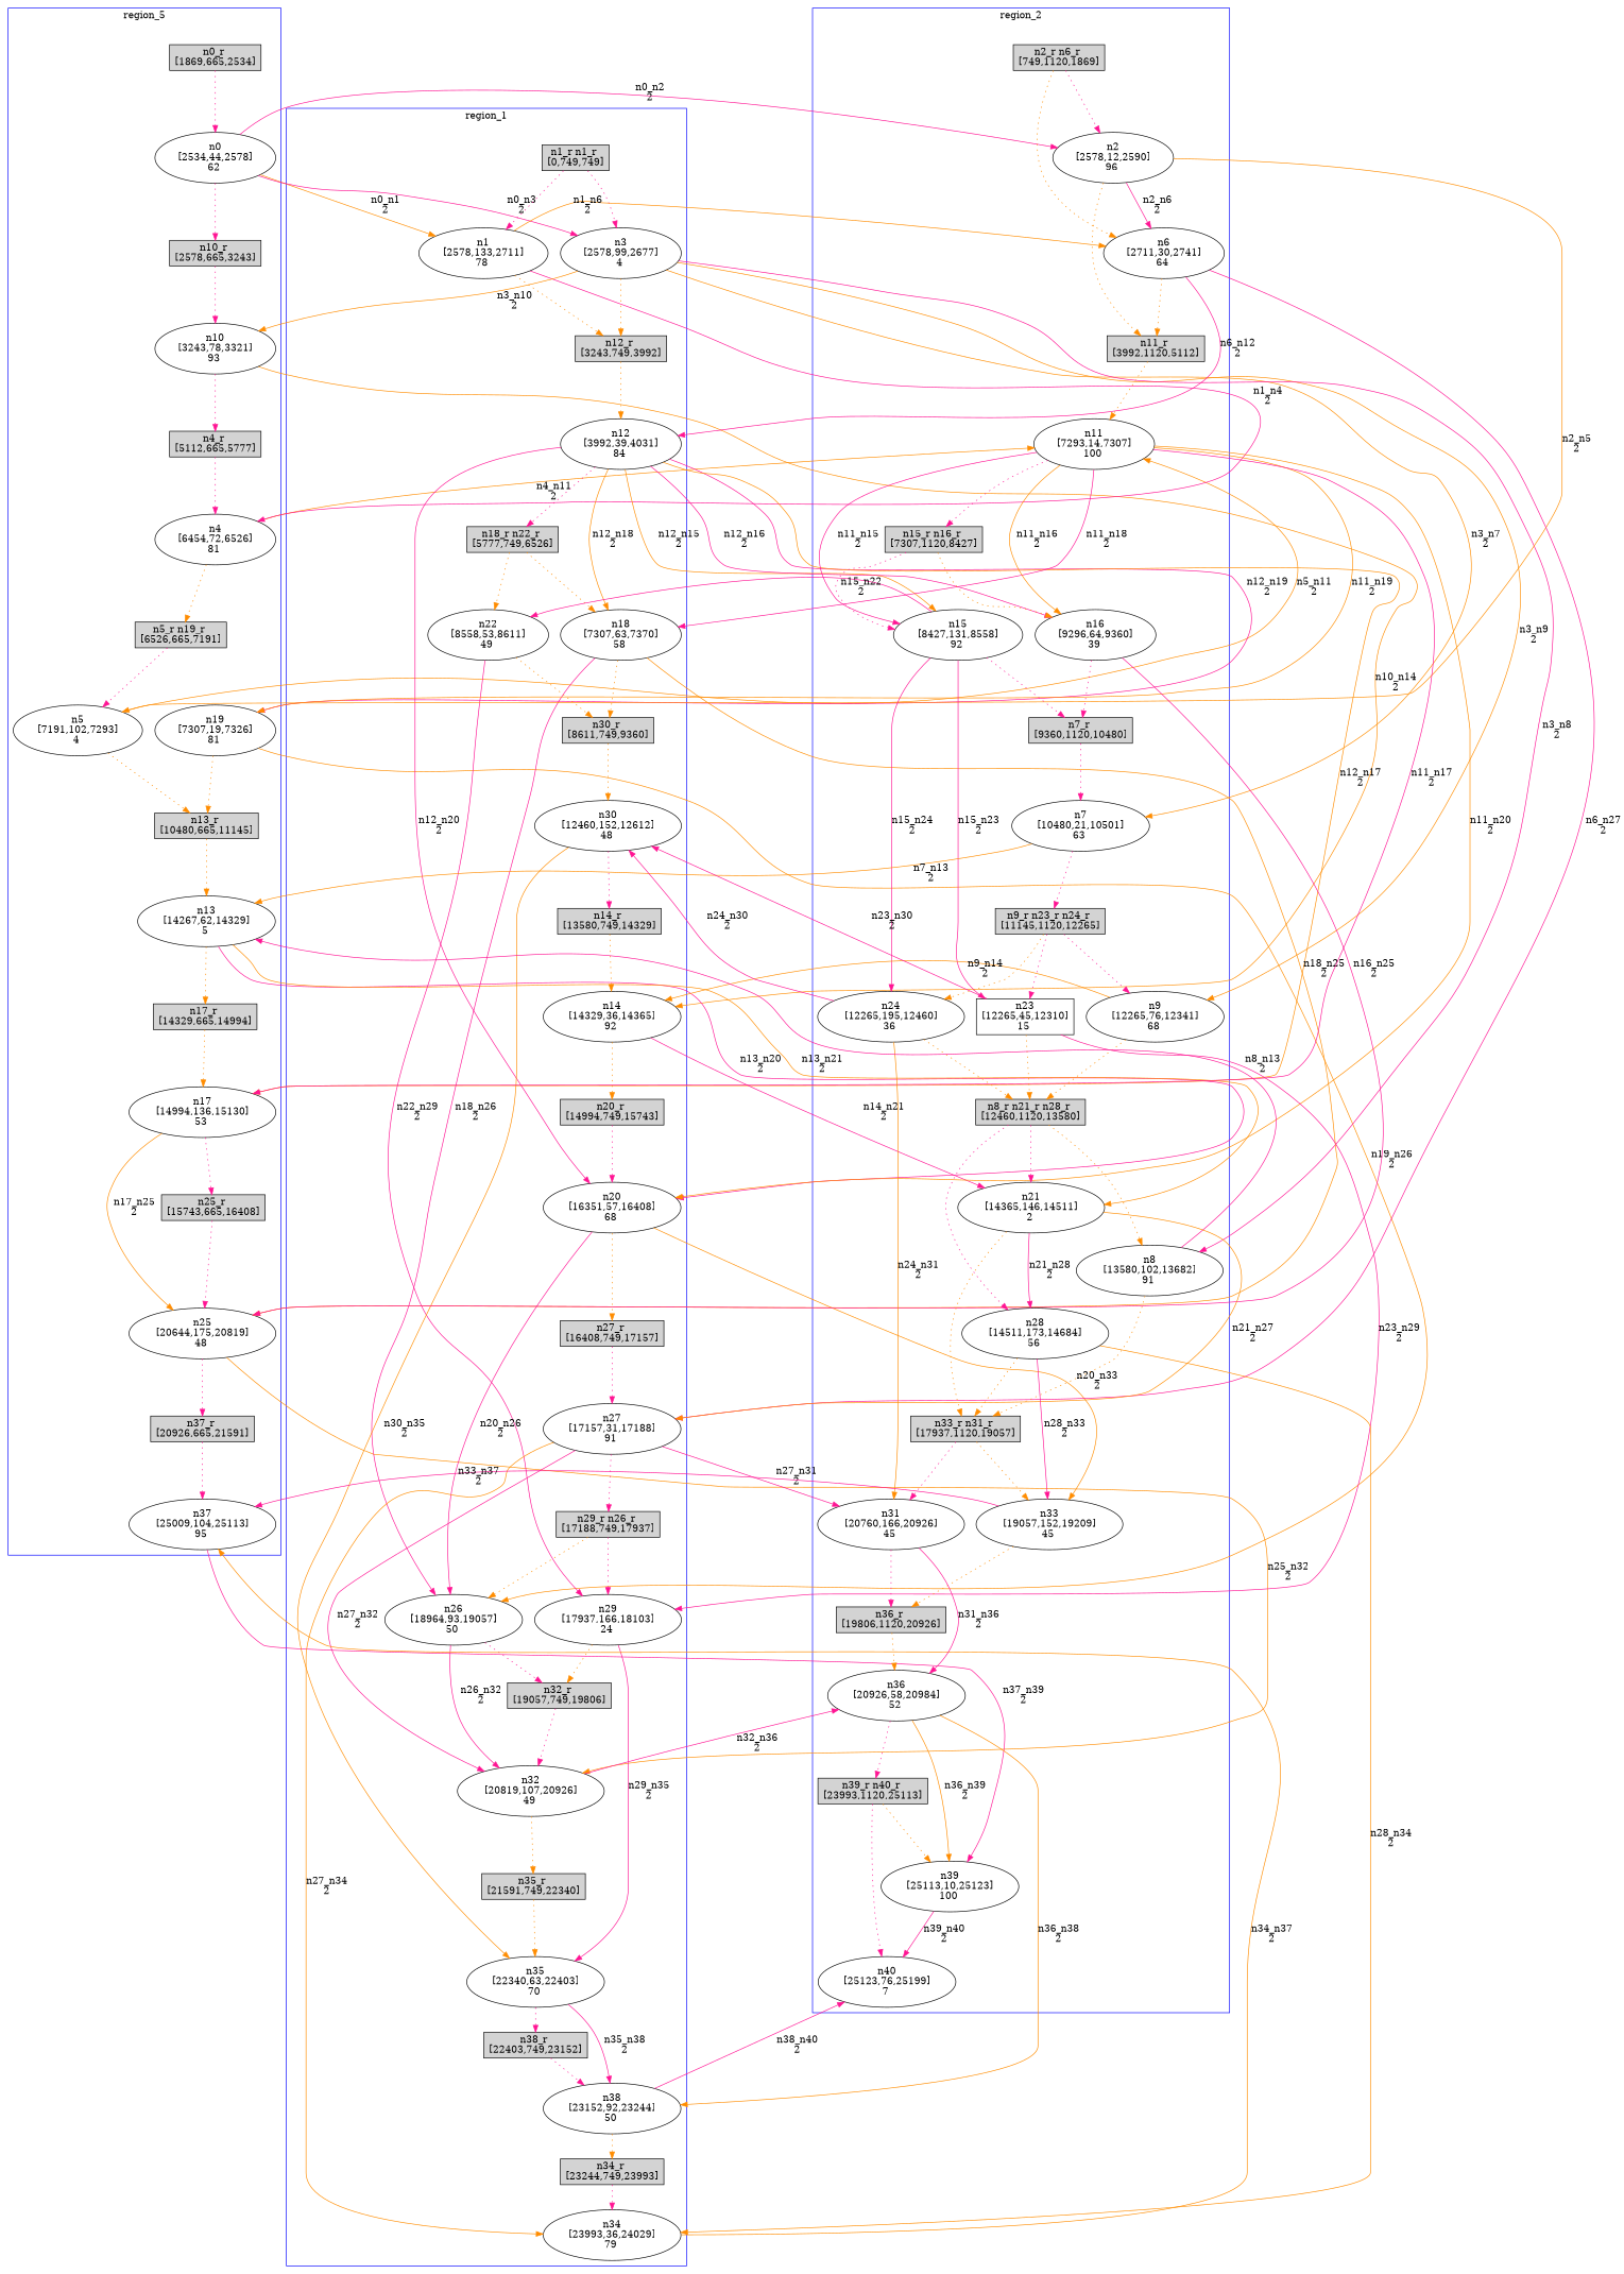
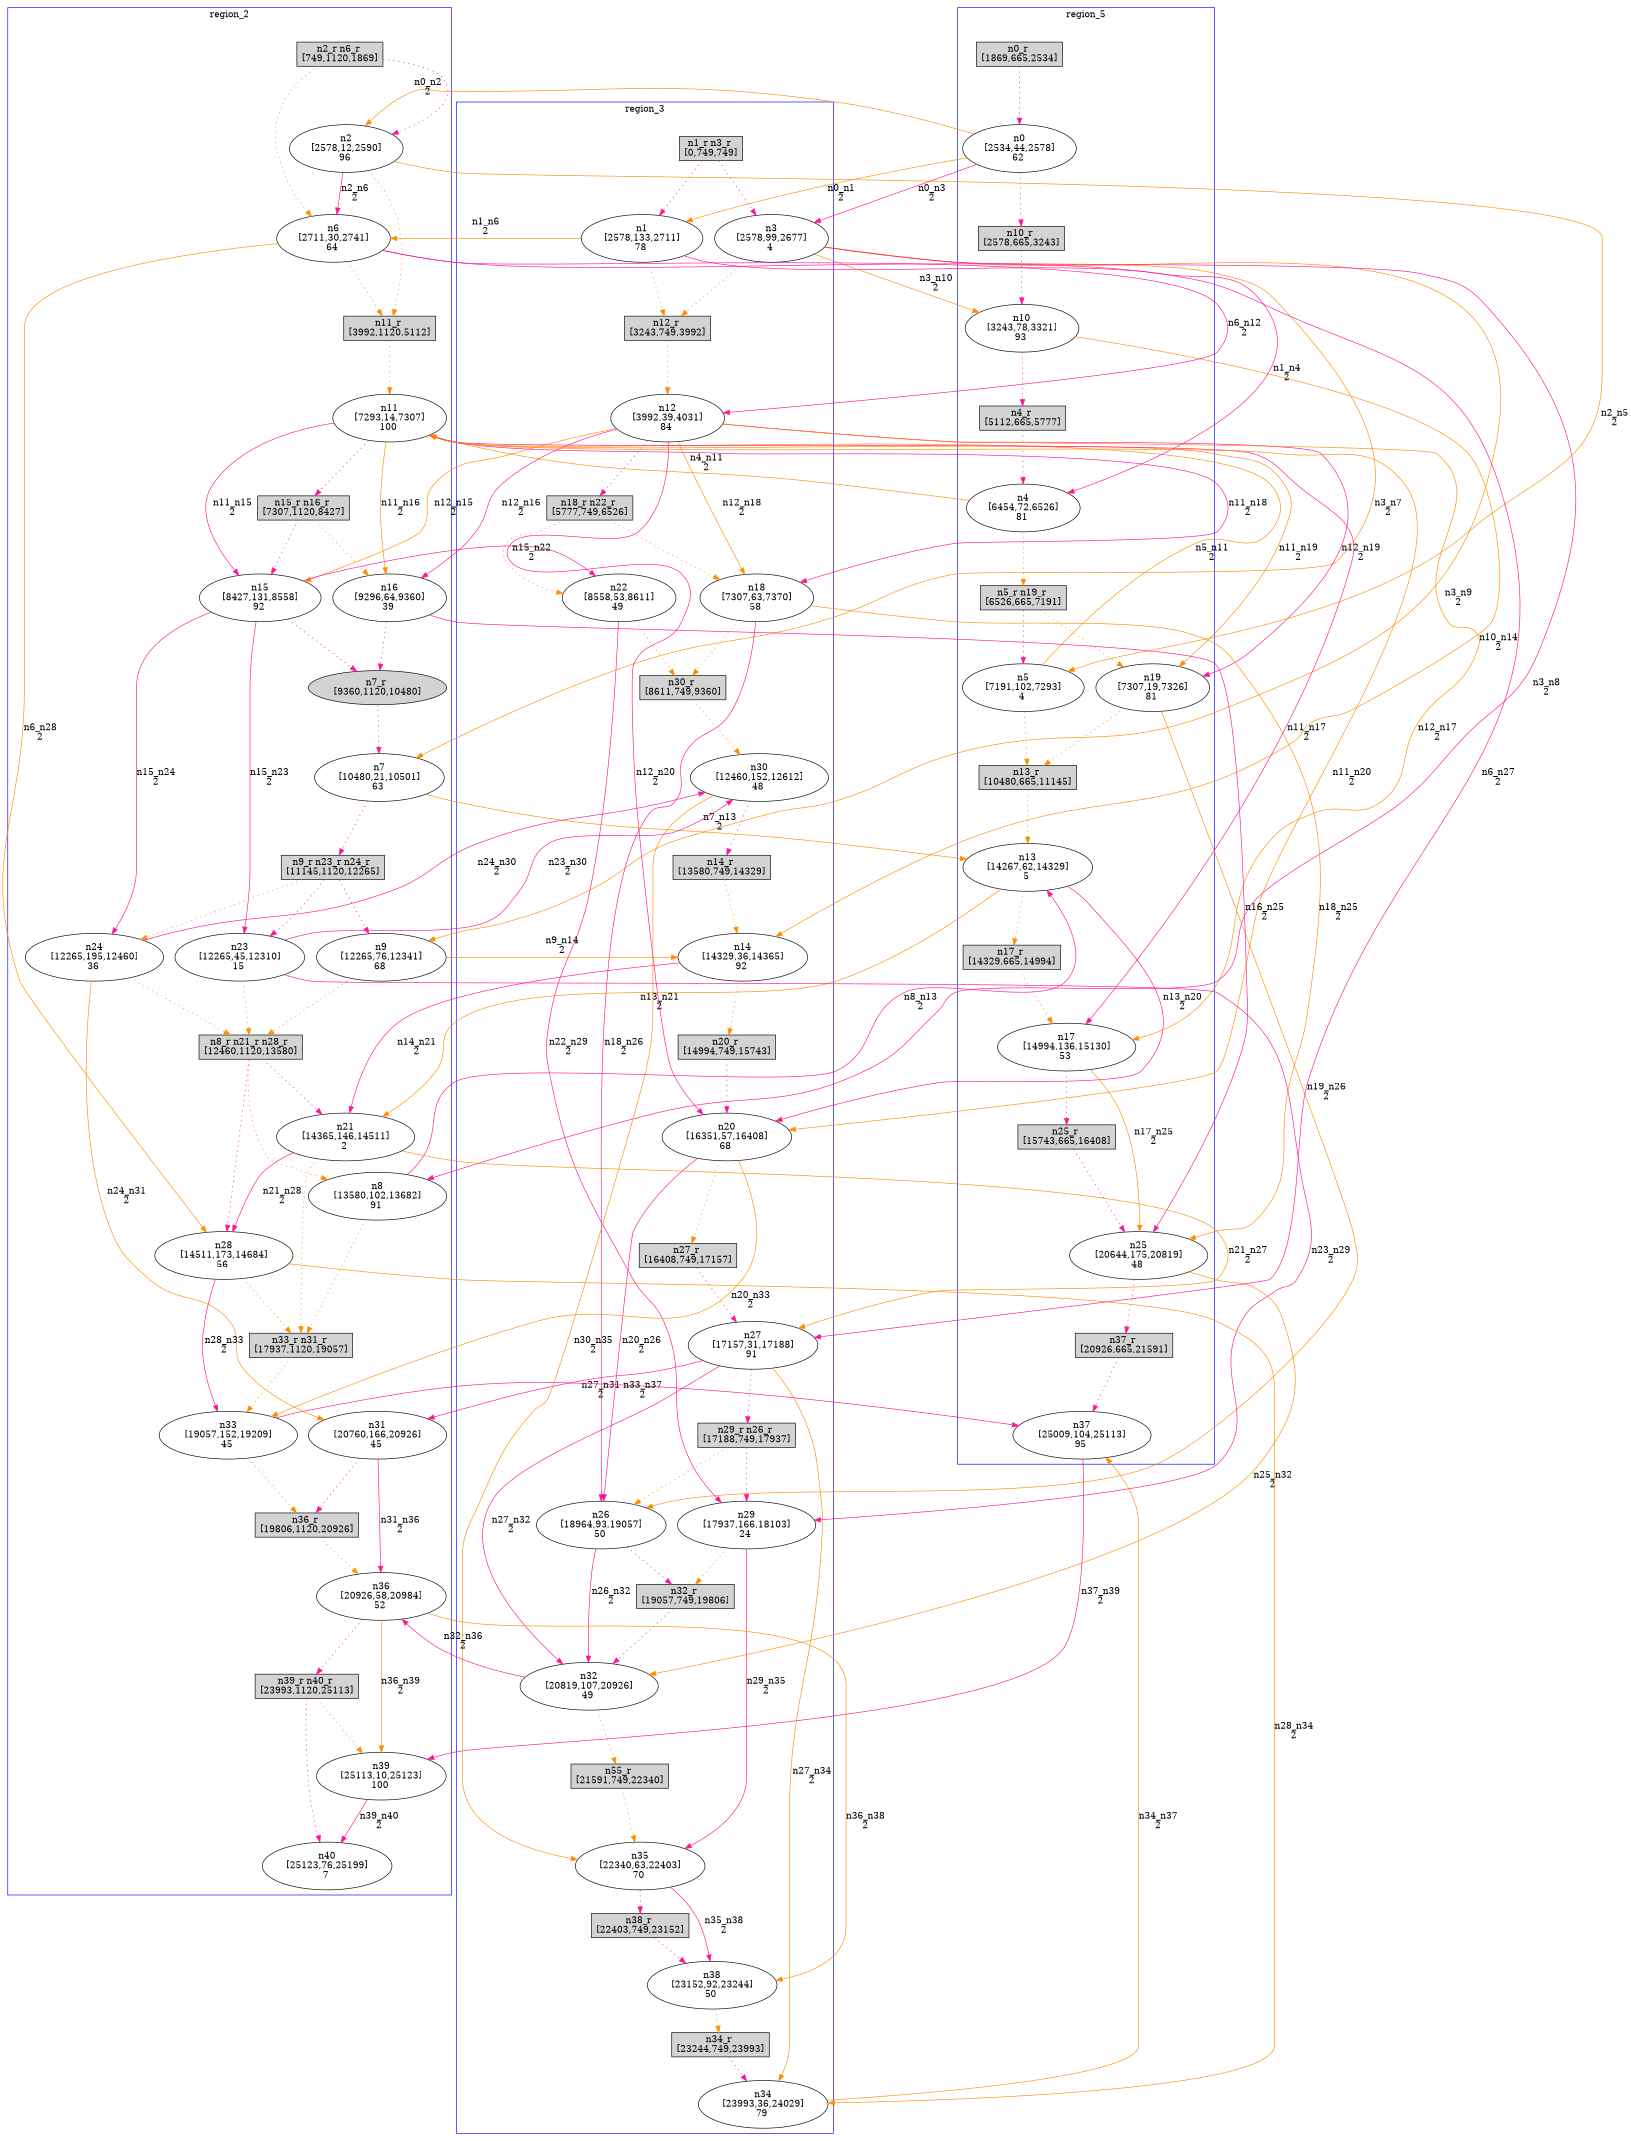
  digraph {
    edge [color=deeppink style=dotted]
    n1 [label="n0_r \n[1869,665,2534]" shape=box style=filled]
    n2 [label="n0\n[2534,44,2578]\n62 "]
    n3 [label="n10_r \n[2578,665,3243]" shape=box style=filled]
    n4 [label="n10\n[3243,78,3321]\n93 "]
    n5 [label="n4_r \n[5112,665,5777]" shape=box style=filled]
    n6 [label="n4\n[6454,72,6526]\n81 "]
    n7 [label="n5_r n19_r \n[6526,665,7191]" shape=box style=filled]
    n8 [label="n5\n[7191,102,7293]\n4 "]
    n9 [label="n19\n[7307,19,7326]\n81 "]
    n10 [label="n13_r \n[10480,665,11145]" shape=box style=filled]
    n11 [label="n13\n[14267,62,14329]\n5 "]
    n12 [label="n17_r \n[14329,665,14994]" shape=box style=filled]
    n13 [label="n17\n[14994,136,15130]\n53 "]
    n14 [label="n25_r \n[15743,665,16408]" shape=box style=filled]
    n15 [label="n25\n[20644,175,20819]\n48 "]
    n16 [label="n37_r \n[20926,665,21591]" shape=box style=filled]
    n17 [label="n37\n[25009,104,25113]\n95 "]
-   n18 [label="n1_r n1_r \n[0,749,749]" shape=box style=filled]
+   n18 [label="n1_r n3_r \n[0,749,749]" shape=box style=filled]
    n19 [label="n1\n[2578,133,2711]\n78 "]
    n20 [label="n3\n[2578,99,2677]\n4 "]
    n21 [label="n12_r \n[3243,749,3992]" shape=box style=filled]
    n22 [label="n12\n[3992,39,4031]\n84 "]
    n23 [label="n18_r n22_r \n[5777,749,6526]" shape=box style=filled]
    n24 [label="n18\n[7307,63,7370]\n58 "]
    n25 [label="n22\n[8558,53,8611]\n49 "]
    n26 [label="n30_r \n[8611,749,9360]" shape=box style=filled]
    n27 [label="n30\n[12460,152,12612]\n48 "]
    n28 [label="n14_r \n[13580,749,14329]" shape=box style=filled]
    n29 [label="n14\n[14329,36,14365]\n92 "]
    n30 [label="n20_r \n[14994,749,15743]" shape=box style=filled]
    n31 [label="n20\n[16351,57,16408]\n68 "]
    n32 [label="n27_r \n[16408,749,17157]" shape=box style=filled]
    n33 [label="n27\n[17157,31,17188]\n91 "]
    n34 [label="n29_r n26_r \n[17188,749,17937]" shape=box style=filled]
    n35 [label="n29\n[17937,166,18103]\n24 "]
    n36 [label="n26\n[18964,93,19057]\n50 "]
    n37 [label="n32_r \n[19057,749,19806]" shape=box style=filled]
    n38 [label="n32\n[20819,107,20926]\n49 "]
-   n39 [label="n35_r \n[21591,749,22340]" shape=box style=filled]
+   n39 [label="n55_r \n[21591,749,22340]" shape=box style=filled]
    n40 [label="n35\n[22340,63,22403]\n70 "]
    n41 [label="n38_r \n[22403,749,23152]" shape=box style=filled]
    n42 [label="n38\n[23152,92,23244]\n50 "]
    n43 [label="n34_r \n[23244,749,23993]" shape=box style=filled]
    n44 [label="n34\n[23993,36,24029]\n79 "]
    n45 [label="n2_r n6_r \n[749,1120,1869]" shape=box style=filled]
    n46 [label="n2\n[2578,12,2590]\n96 "]
    n47 [label="n6\n[2711,30,2741]\n64 "]
    n48 [label="n11_r \n[3992,1120,5112]" shape=box style=filled]
    n49 [label="n11\n[7293,14,7307]\n100 "]
    n50 [label="n15_r n16_r \n[7307,1120,8427]" shape=box style=filled]
    n51 [label="n15\n[8427,131,8558]\n92 "]
    n52 [label="n16\n[9296,64,9360]\n39 "]
-   n53 [label="n7_r \n[9360,1120,10480]" shape=box style=filled]
+   n53 [label="n7_r \n[9360,1120,10480]" shape=ellipse style=filled]
    n54 [label="n7\n[10480,21,10501]\n63 "]
    n55 [label="n9_r n23_r n24_r \n[11145,1120,12265]" shape=box style=filled]
    n56 [label="n9\n[12265,76,12341]\n68 "]
-   n57 [label="n23\n[12265,45,12310]\n15 " shape=box]
+   n57 [label="n23\n[12265,45,12310]\n15 "]
    n58 [label="n24\n[12265,195,12460]\n36 "]
    n59 [label="n8_r n21_r n28_r \n[12460,1120,13580]" shape=box style=filled]
    n60 [label="n8\n[13580,102,13682]\n91 "]
    n61 [label="n21\n[14365,146,14511]\n2 "]
    n62 [label="n28\n[14511,173,14684]\n56 "]
    n63 [label="n33_r n31_r \n[17937,1120,19057]" shape=box style=filled]
    n64 [label="n33\n[19057,152,19209]\n45 "]
    n65 [label="n31\n[20760,166,20926]\n45 "]
    n66 [label="n36_r \n[19806,1120,20926]" shape=box style=filled]
    n67 [label="n36\n[20926,58,20984]\n52 "]
    n68 [label="n39_r n40_r \n[23993,1120,25113]" shape=box style=filled]
    n69 [label="n39\n[25113,10,25123]\n100 "]
    n70 [label="n40\n[25123,76,25199]\n7 "]
    subgraph cluster_1 {
      color=blue
      label=region_5
      stytle=filled
      n1
      n2
      n3
      n4
      n5
      n6
      n7
      n8
      n9
      n10
      n11
      n12
      n13
      n14
      n15
      n16
      n17
    }
    subgraph cluster_2 {
      color=blue
-     label=region_1
+     label=region_3
      stytle=filled
      n18
      n19
      n20
      n21
      n22
      n23
      n24
      n25
      n26
      n27
      n28
      n29
      n30
      n31
      n32
      n33
      n34
      n35
      n36
      n37
      n38
      n39
      n40
      n41
      n42
      n43
      n44
    }
    subgraph cluster_3 {
      color=blue
      label=region_2
      stytle=filled
      n45
      n46
      n47
      n48
      n49
      n50
      n51
      n52
      n53
      n54
      n55
      n56
      n57
      n58
      n59
      n60
      n61
      n62
      n63
      n64
      n65
      n66
      n67
      n68
      n69
      n70
    }
    n1 -> n2
    n2 -> n3
    n2 -> n19 [color=darkorange label="n0_n1\n2" style=""]
    n2 -> n20 [label="n0_n3\n2" style=""]
-   n2 -> n46 [label="n0_n2\n2" style=""]
+   n2 -> n46 [color=darkorange label="n0_n2\n2" style=""]
    n3 -> n4
    n4 -> n5
    n4 -> n29 [color=darkorange label="n10_n14\n2" style=""]
    n5 -> n6
    n6 -> n7 [color=darkorange]
    n6 -> n49 [color=darkorange label="n4_n11\n2" style=""]
    n7 -> n8
+   n7 -> n9 [color=darkorange]
    n8 -> n10 [color=darkorange]
    n8 -> n49 [color=darkorange label="n5_n11\n2" style=""]
    n9 -> n10 [color=darkorange]
    n9 -> n36 [color=darkorange label="n19_n26\n2" style=""]
    n10 -> n11 [color=darkorange]
    n11 -> n12 [color=darkorange]
    n11 -> n31 [label="n13_n20\n2" style=""]
    n11 -> n61 [color=darkorange label="n13_n21\n2" style=""]
    n12 -> n13 [color=darkorange]
    n13 -> n14
    n13 -> n15 [color=darkorange label="n17_n25\n2" style=""]
    n14 -> n15
    n15 -> n16
    n15 -> n38 [color=darkorange label="n25_n32\n2" style=""]
    n16 -> n17
    n17 -> n69 [label="n37_n39\n2" style=""]
    n18 -> n19
    n18 -> n20
    n19 -> n6 [label="n1_n4\n2" style=""]
    n19 -> n21 [color=darkorange]
    n19 -> n47 [color=darkorange label="n1_n6\n2" style=""]
    n20 -> n4 [color=darkorange label="n3_n10\n2" style=""]
    n20 -> n21 [color=darkorange]
    n20 -> n54 [color=darkorange label="n3_n7\n2" style=""]
    n20 -> n56 [color=darkorange label="n3_n9\n2" style=""]
    n20 -> n60 [label="n3_n8\n2" style=""]
    n21 -> n22 [color=darkorange]
    n22 -> n9 [label="n12_n19\n2" style=""]
    n22 -> n13 [color=darkorange label="n12_n17\n2" style=""]
    n22 -> n23
    n22 -> n24 [color=darkorange label="n12_n18\n2" style=""]
    n22 -> n31 [label="n12_n20\n2" style=""]
    n22 -> n51 [color=darkorange label="n12_n15\n2" style=""]
    n22 -> n52 [label="n12_n16\n2" style=""]
    n23 -> n24 [color=darkorange]
    n23 -> n25 [color=darkorange]
    n24 -> n15 [color=darkorange label="n18_n25\n2" style=""]
    n24 -> n26 [color=darkorange]
    n24 -> n36 [label="n18_n26\n2" style=""]
    n25 -> n26 [color=darkorange]
    n25 -> n35 [label="n22_n29\n2" style=""]
    n26 -> n27 [color=darkorange]
    n27 -> n28
    n27 -> n40 [color=darkorange label="n30_n35\n2" style=""]
    n28 -> n29 [color=darkorange]
    n29 -> n30 [color=darkorange]
    n29 -> n61 [label="n14_n21\n2" style=""]
    n30 -> n31
    n31 -> n32 [color=darkorange]
    n31 -> n36 [label="n20_n26\n2" style=""]
    n31 -> n64 [color=darkorange label="n20_n33\n2" style=""]
    n32 -> n33
    n33 -> n34
    n33 -> n38 [label="n27_n32\n2" style=""]
    n33 -> n44 [color=darkorange label="n27_n34\n2" style=""]
    n33 -> n65 [label="n27_n31\n2" style=""]
    n34 -> n35
    n34 -> n36 [color=darkorange]
    n35 -> n37 [color=darkorange]
    n35 -> n40 [label="n29_n35\n2" style=""]
    n36 -> n37
    n36 -> n38 [label="n26_n32\n2" style=""]
    n37 -> n38
    n38 -> n39 [color=darkorange]
    n38 -> n67 [label="n32_n36\n2" style=""]
    n39 -> n40 [color=darkorange]
    n40 -> n41
    n40 -> n42 [label="n35_n38\n2" style=""]
    n41 -> n42
    n42 -> n43 [color=darkorange]
-   n42 -> n70 [label="n38_n40\n2" style=""]
    n43 -> n44
    n44 -> n17 [color=darkorange label="n34_n37\n2" style=""]
    n45 -> n46
    n45 -> n47 [color=darkorange]
    n46 -> n8 [color=darkorange label="n2_n5\n2" style=""]
    n46 -> n47 [label="n2_n6\n2" style=""]
    n46 -> n48 [color=darkorange]
    n47 -> n22 [label="n6_n12\n2" style=""]
    n47 -> n33 [label="n6_n27\n2" style=""]
    n47 -> n48 [color=darkorange]
+   n47 -> n62 [color=darkorange label="n6_n28\n2" style=""]
    n48 -> n49 [color=darkorange]
    n49 -> n9 [color=darkorange label="n11_n19\n2" style=""]
    n49 -> n13 [label="n11_n17\n2" style=""]
    n49 -> n24 [label="n11_n18\n2" style=""]
    n49 -> n31 [color=darkorange label="n11_n20\n2" style=""]
    n49 -> n50
    n49 -> n51 [label="n11_n15\n2" style=""]
    n49 -> n52 [color=darkorange label="n11_n16\n2" style=""]
    n50 -> n51
    n50 -> n52 [color=darkorange]
    n51 -> n25 [label="n15_n22\n2" style=""]
    n51 -> n53
    n51 -> n57 [label="n15_n23\n2" style=""]
    n51 -> n58 [label="n15_n24\n2" style=""]
    n52 -> n15 [label="n16_n25\n2" style=""]
    n52 -> n53
    n53 -> n54
    n54 -> n11 [color=darkorange label="n7_n13\n2" style=""]
    n54 -> n55
    n55 -> n56
    n55 -> n57
    n55 -> n58 [color=darkorange]
    n56 -> n29 [color=darkorange label="n9_n14\n2" style=""]
    n56 -> n59 [color=darkorange]
    n57 -> n27 [label="n23_n30\n2" style=""]
    n57 -> n35 [label="n23_n29\n2" style=""]
    n57 -> n59 [color=darkorange]
    n58 -> n27 [label="n24_n30\n2" style=""]
    n58 -> n59 [color=darkorange]
    n58 -> n65 [color=darkorange label="n24_n31\n2" style=""]
    n59 -> n60 [color=darkorange]
    n59 -> n61
    n59 -> n62
    n60 -> n11 [label="n8_n13\n2" style=""]
    n60 -> n63 [color=darkorange]
    n61 -> n33 [color=darkorange label="n21_n27\n2" style=""]
    n61 -> n62 [label="n21_n28\n2" style=""]
    n61 -> n63 [color=darkorange]
    n62 -> n44 [color=darkorange label="n28_n34\n2" style=""]
    n62 -> n63 [color=darkorange]
    n62 -> n64 [label="n28_n33\n2" style=""]
    n63 -> n64 [color=darkorange]
-   n63 -> n65
    n64 -> n17 [label="n33_n37\n2" style=""]
    n64 -> n66 [color=darkorange]
    n65 -> n66
    n65 -> n67 [label="n31_n36\n2" style=""]
    n66 -> n67 [color=darkorange]
    n67 -> n42 [color=darkorange label="n36_n38\n2" style=""]
    n67 -> n68
    n67 -> n69 [color=darkorange label="n36_n39\n2" style=""]
    n68 -> n69 [color=darkorange]
    n68 -> n70
    n69 -> n70 [label="n39_n40\n2" style=""]
  }
